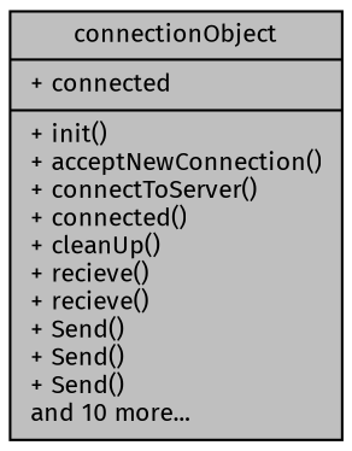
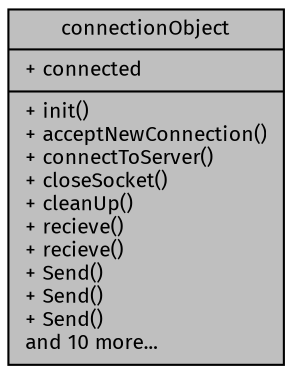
  digraph {
    fontname="Fira Sans"
-   n1 [color=black fillcolor=grey75 fontcolor=black fontname="Fira Sans" fontsize=10 height=0.2 label="{connectionObject\n|+ connected\l|+ init()\l+ acceptNewConnection()\l+ connectToServer()\l+ connected()\l+ cleanUp()\l+ recieve()\l+ recieve()\l+ Send()\l+ Send()\l+ Send()\land 10 more...\l}" shape=record style=filled width=0.4]
+   n1 [color=black fillcolor=grey75 fontcolor=black fontname="Fira Sans" fontsize=10 height=0.2 label="{connectionObject\n|+ connected\l|+ init()\l+ acceptNewConnection()\l+ connectToServer()\l+ closeSocket()\l+ cleanUp()\l+ recieve()\l+ recieve()\l+ Send()\l+ Send()\l+ Send()\land 10 more...\l}" shape=record style=filled width=0.4]
  }
